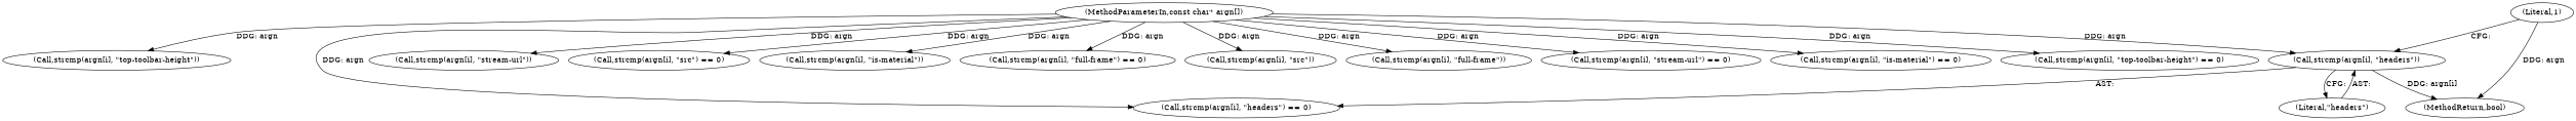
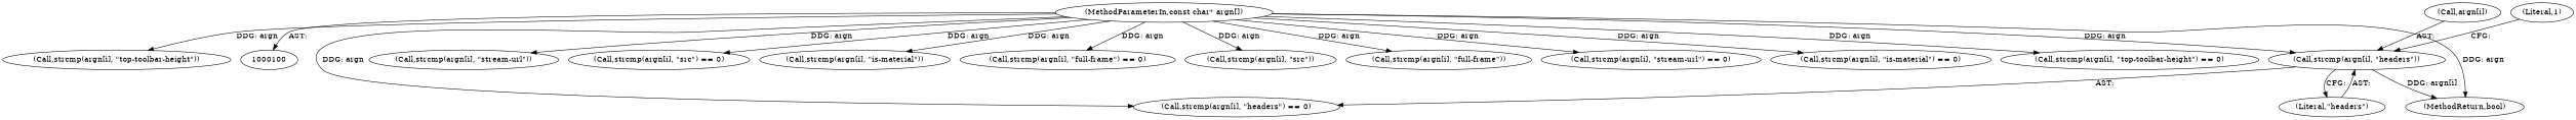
  digraph {
    n1 [label="(Call,strcmp(argn[i], \"headers\"))"]
    n2 [label="(Call,strcmp(argn[i], \"headers\") == 0)"]
    n3 [label="(MethodReturn,bool)"]
    n4 [label="(Literal,\"headers\")"]
    n5 [label="(MethodParameterIn,const char* argn[])"]
    n6 [label="(Call,strcmp(argn[i], \"stream-url\"))"]
    n7 [label="(Call,strcmp(argn[i], \"src\") == 0)"]
    n8 [label="(Call,strcmp(argn[i], \"is-material\"))"]
    n9 [label="(Call,strcmp(argn[i], \"full-frame\") == 0)"]
    n10 [label="(Call,strcmp(argn[i], \"src\"))"]
    n11 [label="(Call,strcmp(argn[i], \"full-frame\"))"]
    n12 [label="(Call,strcmp(argn[i], \"stream-url\") == 0)"]
    n13 [label="(Call,strcmp(argn[i], \"is-material\") == 0)"]
    n14 [label="(Call,strcmp(argn[i], \"top-toolbar-height\") == 0)"]
    n15 [label="(Call,strcmp(argn[i], \"top-toolbar-height\"))"]
+   1000100
    n17 [label="(Literal,1)"]
+   n18 [label="(Call,argn[i])"]
    n1 -> n2 [label="AST: "]
    n1 -> n3 [label="DDG: argn[i]"]
    n1 -> n4 [label="CFG: "]
    n4 -> n1 [label="AST: "]
    n5 -> n1 [label="DDG: argn"]
    n5 -> n2 [label="DDG: argn"]
-   n17 -> n3 [label="DDG: argn"]
+   n5 -> n3 [label="DDG: argn"]
    n5 -> n6 [label="DDG: argn"]
    n5 -> n7 [label="DDG: argn"]
    n5 -> n8 [label="DDG: argn"]
    n5 -> n9 [label="DDG: argn"]
    n5 -> n10 [label="DDG: argn"]
    n5 -> n11 [label="DDG: argn"]
    n5 -> n12 [label="DDG: argn"]
    n5 -> n13 [label="DDG: argn"]
    n5 -> n14 [label="DDG: argn"]
    n5 -> n15 [label="DDG: argn"]
+   n5 -> 1000100 [label="AST: "]
    n17 -> n1 [label="CFG: "]
+   n18 -> n1 [label="AST: "]
  }
